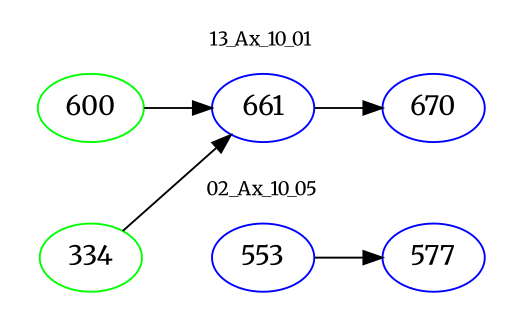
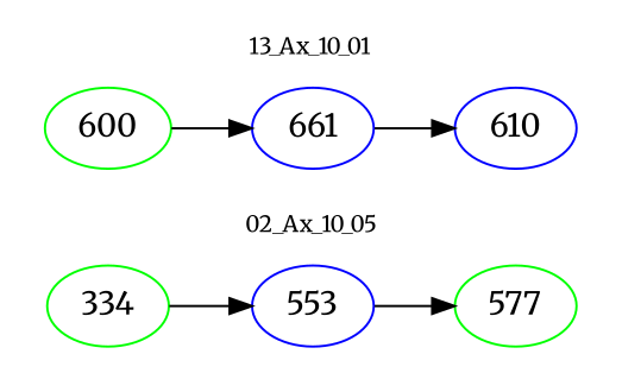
  digraph {
    fontname=Merriweather
    rankdir=LR
    node [color=blue fontname=Merriweather]
    edge [color=black fontname=Merriweather]
    n1 [color=green label=600]
    n2 [label=661]
-   n3 [label=670]
+   n3 [label=610]
    n4 [color=green label=334]
    n5 [label=553]
-   n6 [label=577]
+   n6 [color=green label=577]
    subgraph cluster_1 {
      color=white
      fontsize=10
      label="13_Ax_10_01"
      n1
      n2
      n3
    }
    subgraph cluster_2 {
      color=white
      fontsize=10
      label="02_Ax_10_05"
      n4
      n5
      n6
    }
    n1 -> n2
    n2 -> n3
-   n4 -> n2
+   n4 -> n5
    n5 -> n6
  }
